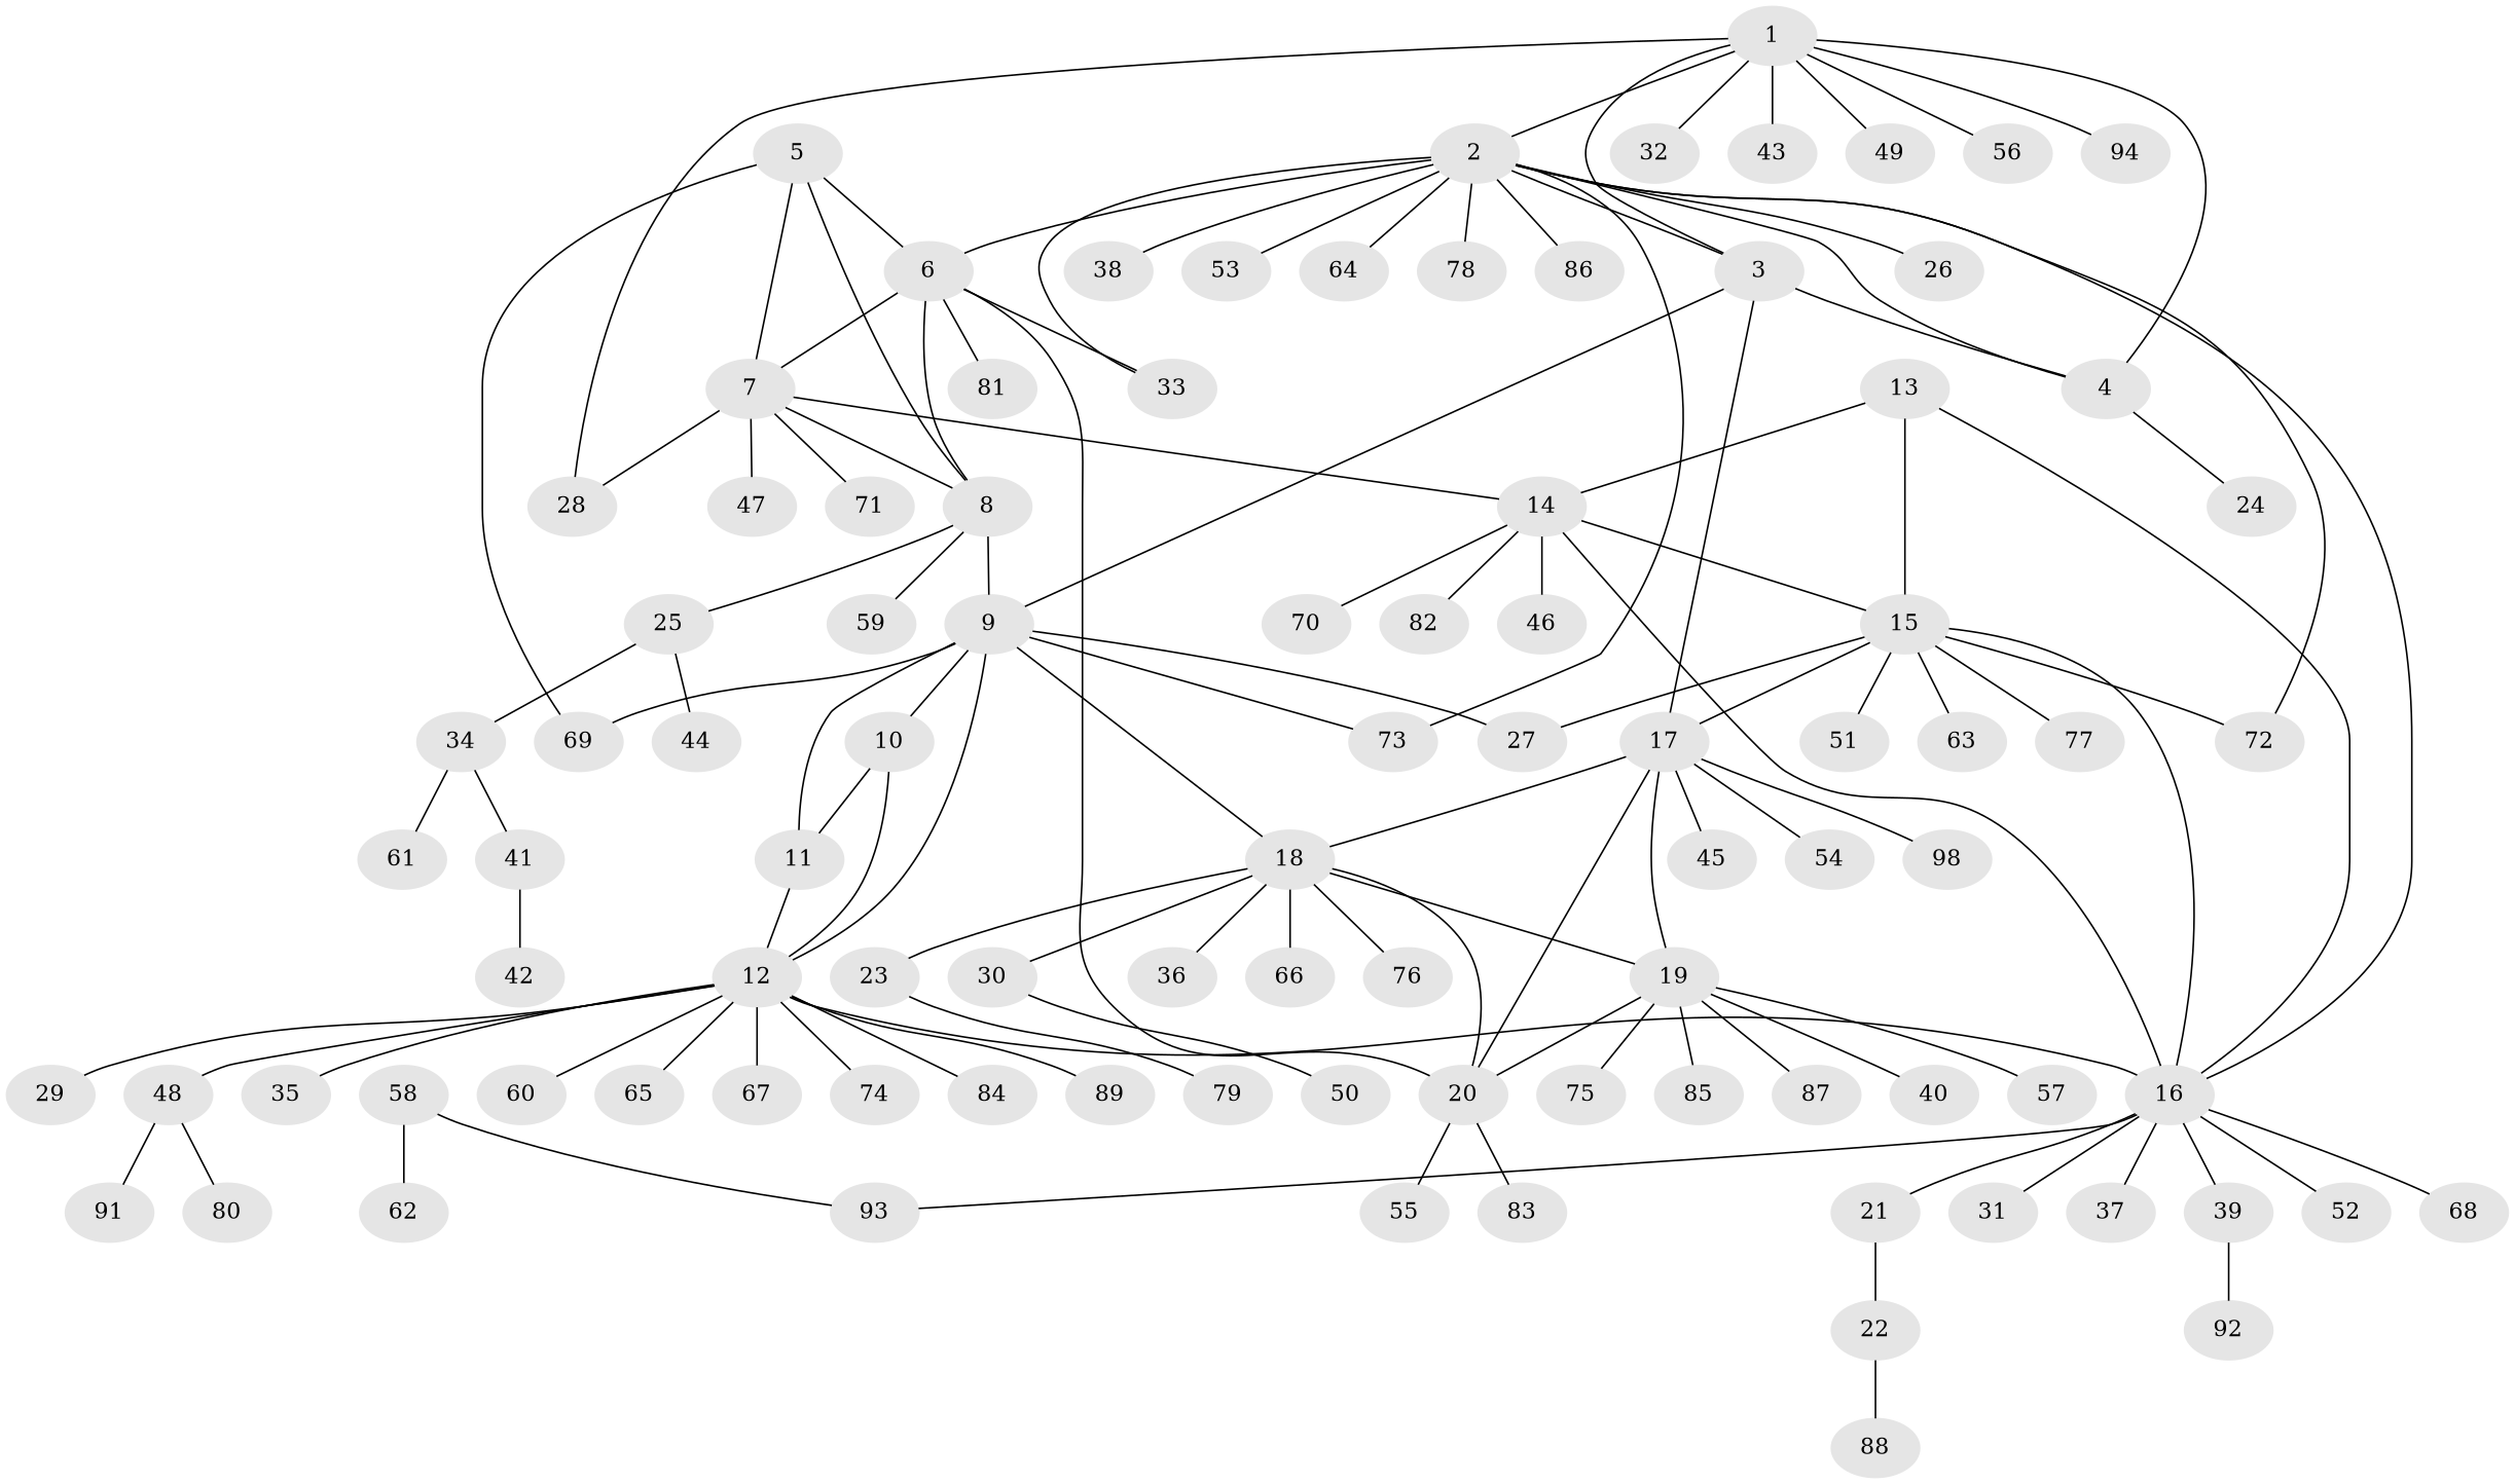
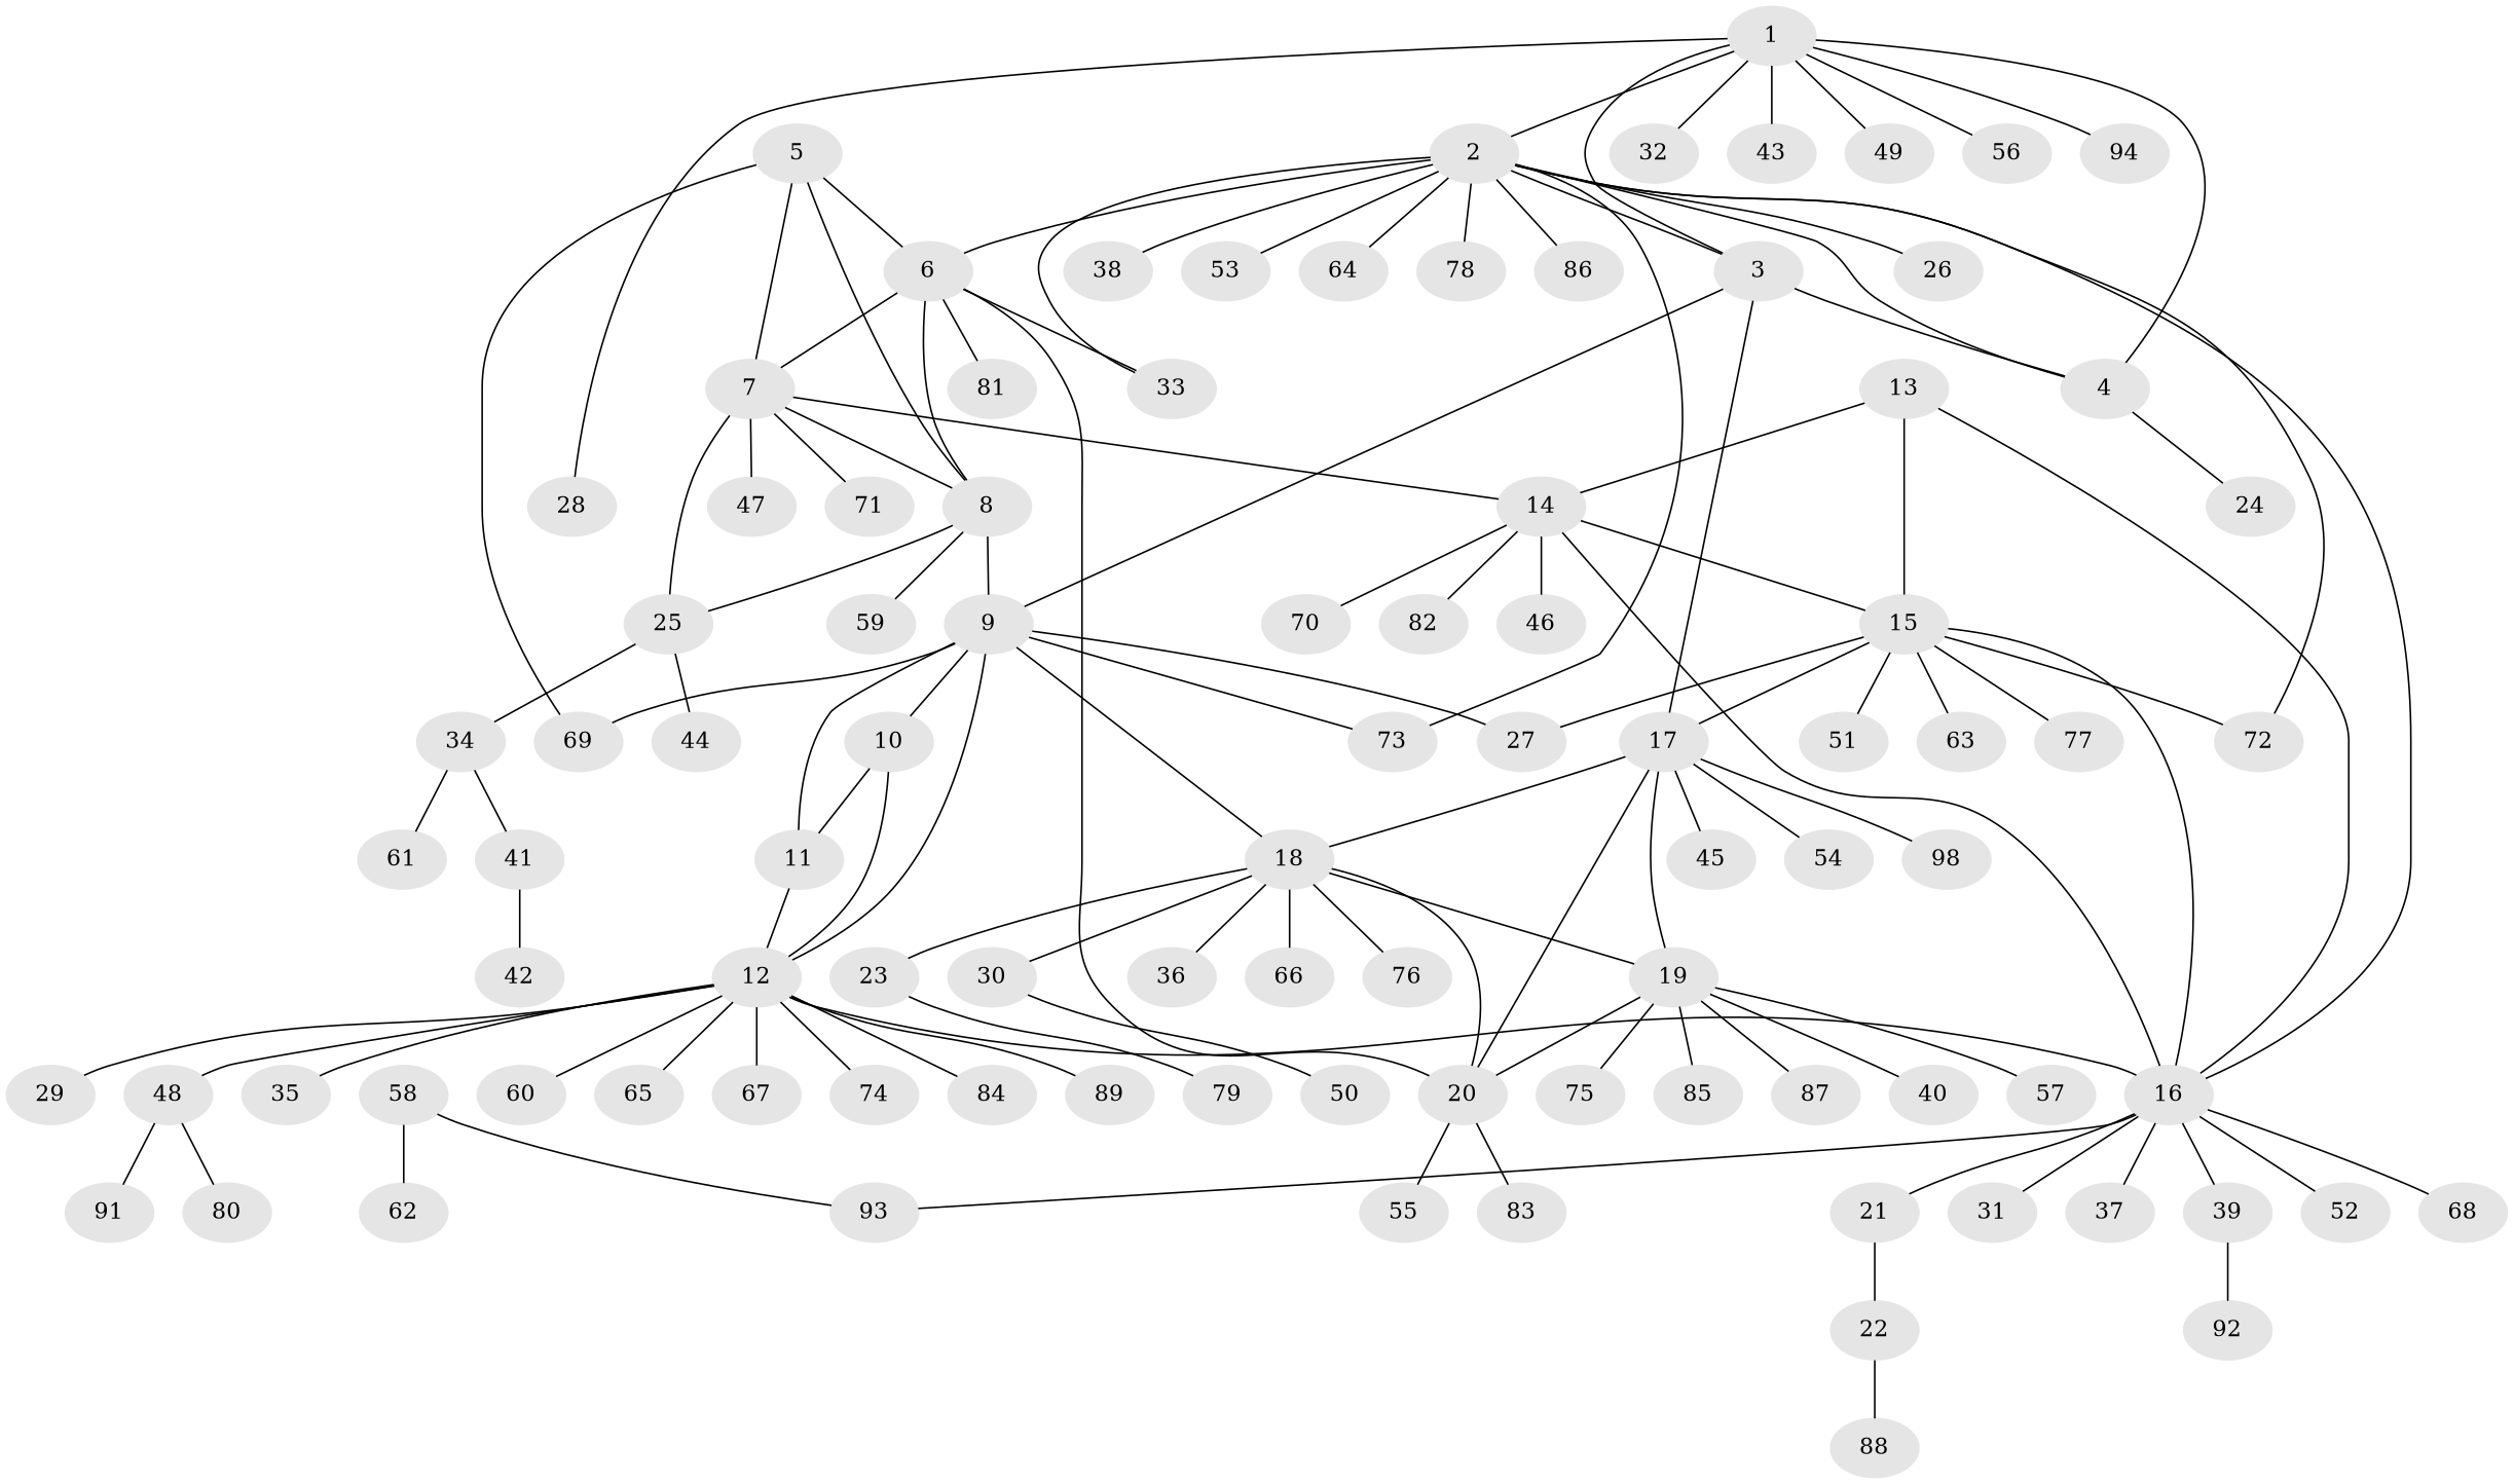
  graph {
    node [color=gray90 style=filled]
    1
    2
    3
    4
    28
    32
    43
    49
    56
    94
    6
    16
    26
    33
    38
    53
    64
    72
    73
    78
    86
    9
    17
    24
    7
    8
    20
    81
    21
    31
    37
    39
    52
    68
    93
    69
    10
    11
    12
    18
    27
    19
    45
    54
    n45 [label=98]
    5
    14
    47
    71
    25
    59
    55
    83
    15
    46
    70
    82
    34
    44
    29
    35
    48
    60
    65
    67
    74
    84
    89
    23
    30
    36
    66
    76
    80
    91
    13
    51
    63
    77
    22
    92
    40
    57
    75
    85
    87
    58
    62
    79
    50
    88
    41
    61
    42
    1 -- 2
    1 -- 3
    1 -- 4
    1 -- 28
    1 -- 32
    1 -- 43
    1 -- 49
    1 -- 56
    1 -- 94
    2 -- 3
    2 -- 4
    2 -- 6
    2 -- 16
    2 -- 26
    2 -- 33
    2 -- 38
    2 -- 53
    2 -- 64
    2 -- 72
    2 -- 73
    2 -- 78
    2 -- 86
    3 -- 4
    3 -- 9
    3 -- 17
    4 -- 24
    6 -- 33
    6 -- 7
    6 -- 8
    6 -- 20
    6 -- 81
    16 -- 21
    16 -- 31
    16 -- 37
    16 -- 39
    16 -- 52
    16 -- 68
    16 -- 93
    9 -- 73
    9 -- 69
    9 -- 10
    9 -- 11
    9 -- 12
    9 -- 18
    9 -- 27
    17 -- 20
    17 -- 18
    17 -- 19
    17 -- 45
    17 -- 54
    17 -- n45
-   7 -- 28
+   7 -- 25
    7 -- 8
    7 -- 14
    7 -- 47
    7 -- 71
    8 -- 9
    8 -- 25
    8 -- 59
    20 -- 55
    20 -- 83
    21 -- 22
    39 -- 92
    10 -- 11
    10 -- 12
    11 -- 12
    12 -- 16
    12 -- 29
    12 -- 35
    12 -- 48
    12 -- 60
    12 -- 65
    12 -- 67
    12 -- 74
    12 -- 84
    12 -- 89
    18 -- 20
    18 -- 19
    18 -- 23
    18 -- 30
    18 -- 36
    18 -- 66
    18 -- 76
    19 -- 20
    19 -- 40
    19 -- 57
    19 -- 75
    19 -- 85
    19 -- 87
    5 -- 6
    5 -- 7
    5 -- 8
    5 -- 69
    14 -- 16
    14 -- 15
    14 -- 46
    14 -- 70
    14 -- 82
    25 -- 34
    25 -- 44
    15 -- 16
    15 -- 72
    15 -- 17
    15 -- 27
    15 -- 51
    15 -- 63
    15 -- 77
    34 -- 41
    34 -- 61
    48 -- 80
    48 -- 91
    23 -- 79
    30 -- 50
    13 -- 16
    13 -- 14
    13 -- 15
    22 -- 88
    58 -- 93
    58 -- 62
    41 -- 42
  }
